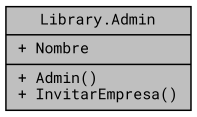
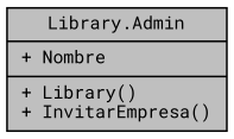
  digraph {
    fontname="Roboto Mono"
-   n1 [color=black fillcolor=grey75 fontcolor=black fontname="Roboto Mono" fontsize=10 height=0.2 label="{Library.Admin\n|+ Nombre\l|+ Admin()\l+ InvitarEmpresa()\l}" shape=record style=filled width=0.4]
+   n1 [color=black fillcolor=grey75 fontcolor=black fontname="Roboto Mono" fontsize=10 height=0.2 label="{Library.Admin\n|+ Nombre\l|+ Library()\l+ InvitarEmpresa()\l}" shape=record style=filled width=0.4]
  }
